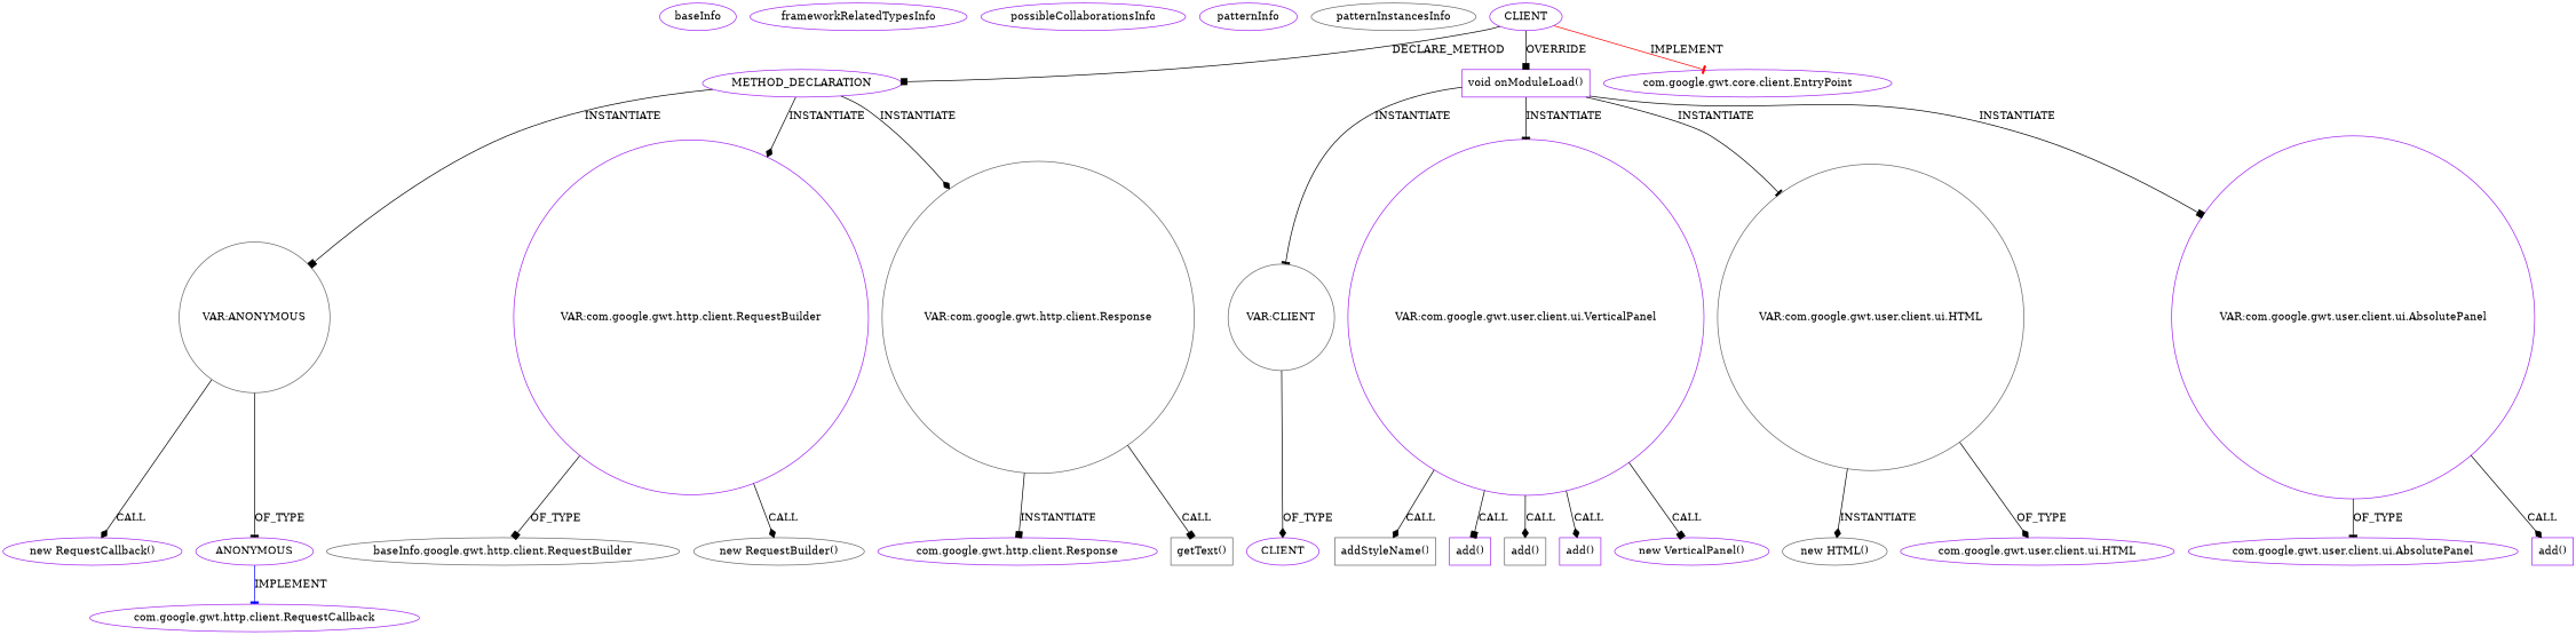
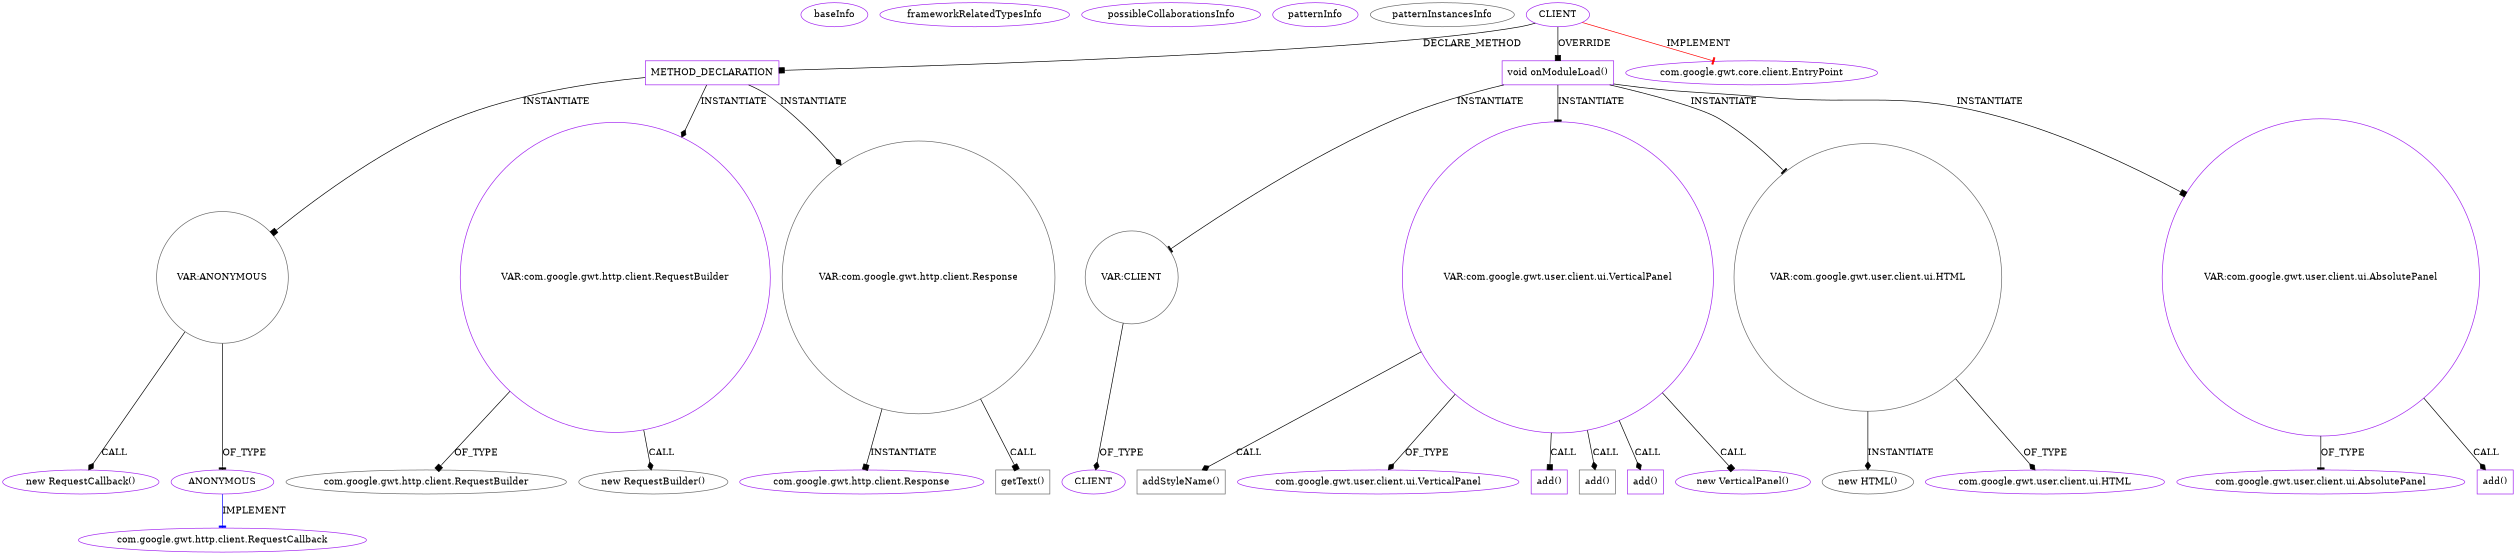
  digraph {
    node [color=purple isFrameworkType=false vertexType=VARIABLE_EXPRESION]
    edge [arrowhead=diamond]
    baseInfo [category=pattern graphId=561 isAnonymous=false possibleRelation=true isFrameworkType="" vertexType=""]
    frameworkRelatedTypesInfo [0="com.google.gwt.core.client.EntryPoint" isFrameworkType="" vertexType=""]
    possibleCollaborationsInfo [0="561~INSTANTIATION-CLIENT_METHOD_DECLARATION-~com.google.gwt.core.client.EntryPoint ~com.google.gwt.http.client.RequestCallback ~false~true" isFrameworkType="" vertexType=""]
    patternInfo [frequency=2.0 patternRootClient=0 isFrameworkType="" vertexType=""]
    patternInstancesInfo [0="12010994-GLI-TP1~/12010994-GLI-TP1/GLI-TP1-master/src/main/java/fr/istic/m2gl/gli/client/gli.java~gli~1" 1="BrianHenryIE-GwtDropwizard~/BrianHenryIE-GwtDropwizard/GwtDropwizard-master/src/main/java/ie/brianhenry/gwtdropwizard/client/GwtDropwizardClient.java~GwtDropwizardClient~44" color=gray40 isFrameworkType="" vertexType=""]
    n6 [label="new RequestCallback()" vertexType=CONSTRUCTOR_CALL]
    n7 [color=gray40 label="VAR:ANONYMOUS" shape=circle]
    n8 [label=ANONYMOUS vertexType=REFERENCE_ANONYMOUS_DECLARATION]
    n9 [label="com.google.gwt.http.client.RequestCallback" vertexType=FRAMEWORK_INTERFACE_TYPE]
-   n10 [label=METHOD_DECLARATION shape=ellipse vertexType=CLIENT_METHOD_DECLARATION]
+   n10 [label=METHOD_DECLARATION shape=box vertexType=CLIENT_METHOD_DECLARATION]
    n11 [label="VAR:com.google.gwt.http.client.RequestBuilder" shape=circle]
    n12 [color=gray40 label="VAR:com.google.gwt.http.client.Response" shape=circle]
-   n13 [color=gray40 label="baseInfo.google.gwt.http.client.RequestBuilder" vertexType=FRAMEWORK_CLASS_TYPE]
+   n13 [color=gray40 label="com.google.gwt.http.client.RequestBuilder" vertexType=FRAMEWORK_CLASS_TYPE]
    n14 [color=gray40 label="new RequestBuilder()" vertexType=CONSTRUCTOR_CALL]
    n15 [label="com.google.gwt.http.client.Response" vertexType=FRAMEWORK_CLASS_TYPE]
    n16 [color=gray40 label="getText()" shape=box vertexType=INSIDE_CALL]
    n17 [label=CLIENT vertexType=ROOT_CLIENT_CLASS_DECLARATION]
    n18 [label="void onModuleLoad()" shape=box vertexType=OVERRIDING_METHOD_DECLARATION]
    n19 [label="com.google.gwt.core.client.EntryPoint" vertexType=FRAMEWORK_INTERFACE_TYPE]
    n20 [color=gray40 label="VAR:CLIENT" shape=circle]
    n21 [label="VAR:com.google.gwt.user.client.ui.VerticalPanel" shape=circle]
    n22 [color=gray40 label="VAR:com.google.gwt.user.client.ui.HTML" shape=circle]
    n23 [label="VAR:com.google.gwt.user.client.ui.AbsolutePanel" shape=circle]
    n24 [label=CLIENT vertexType=REFERENCE_CLIENT_CLASS_DECLARATION]
    n25 [color=gray40 label="addStyleName()" shape=box vertexType=INSIDE_CALL]
+   n26 [label="com.google.gwt.user.client.ui.VerticalPanel" vertexType=FRAMEWORK_CLASS_TYPE]
    n27 [label="add()" shape=box vertexType=INSIDE_CALL]
    n28 [color=gray40 label="add()" shape=box vertexType=INSIDE_CALL]
    n29 [label="add()" shape=box vertexType=INSIDE_CALL]
    n30 [label="new VerticalPanel()" vertexType=CONSTRUCTOR_CALL]
    n31 [color=gray40 label="new HTML()" vertexType=CONSTRUCTOR_CALL]
    n32 [label="com.google.gwt.user.client.ui.HTML" vertexType=FRAMEWORK_CLASS_TYPE]
    n33 [label="com.google.gwt.user.client.ui.AbsolutePanel" vertexType=FRAMEWORK_CLASS_TYPE]
    n34 [label="add()" shape=box vertexType=INSIDE_CALL]
    n7 -> n6 [label=CALL]
    n7 -> n8 [arrowhead=tee label=OF_TYPE]
    n8 -> n9 [arrowhead=tee color=blue label=IMPLEMENT]
    n10 -> n7 [arrowhead=box label=INSTANTIATE]
    n10 -> n11 [label=INSTANTIATE]
    n10 -> n12 [label=INSTANTIATE]
    n11 -> n13 [arrowhead=box label=OF_TYPE]
    n11 -> n14 [label=CALL]
    n12 -> n15 [arrowhead=box label=INSTANTIATE]
    n12 -> n16 [arrowhead=box label=CALL]
    n17 -> n10 [arrowhead=box label=DECLARE_METHOD]
    n17 -> n18 [arrowhead=box label=OVERRIDE]
    n17 -> n19 [arrowhead=tee color=red label=IMPLEMENT]
    n18 -> n20 [arrowhead=tee label=INSTANTIATE]
    n18 -> n21 [arrowhead=tee label=INSTANTIATE]
    n18 -> n22 [arrowhead=tee label=INSTANTIATE]
    n18 -> n23 [arrowhead=box label=INSTANTIATE]
    n20 -> n24 [label=OF_TYPE]
    n21 -> n25 [label=CALL]
+   n21 -> n26 [label=OF_TYPE]
    n21 -> n27 [arrowhead=box label=CALL]
    n21 -> n28 [label=CALL]
    n21 -> n29 [label=CALL]
    n21 -> n30 [arrowhead=box label=CALL]
    n22 -> n31 [label=INSTANTIATE]
    n22 -> n32 [label=OF_TYPE]
    n23 -> n33 [arrowhead=tee label=OF_TYPE]
    n23 -> n34 [label=CALL]
  }
